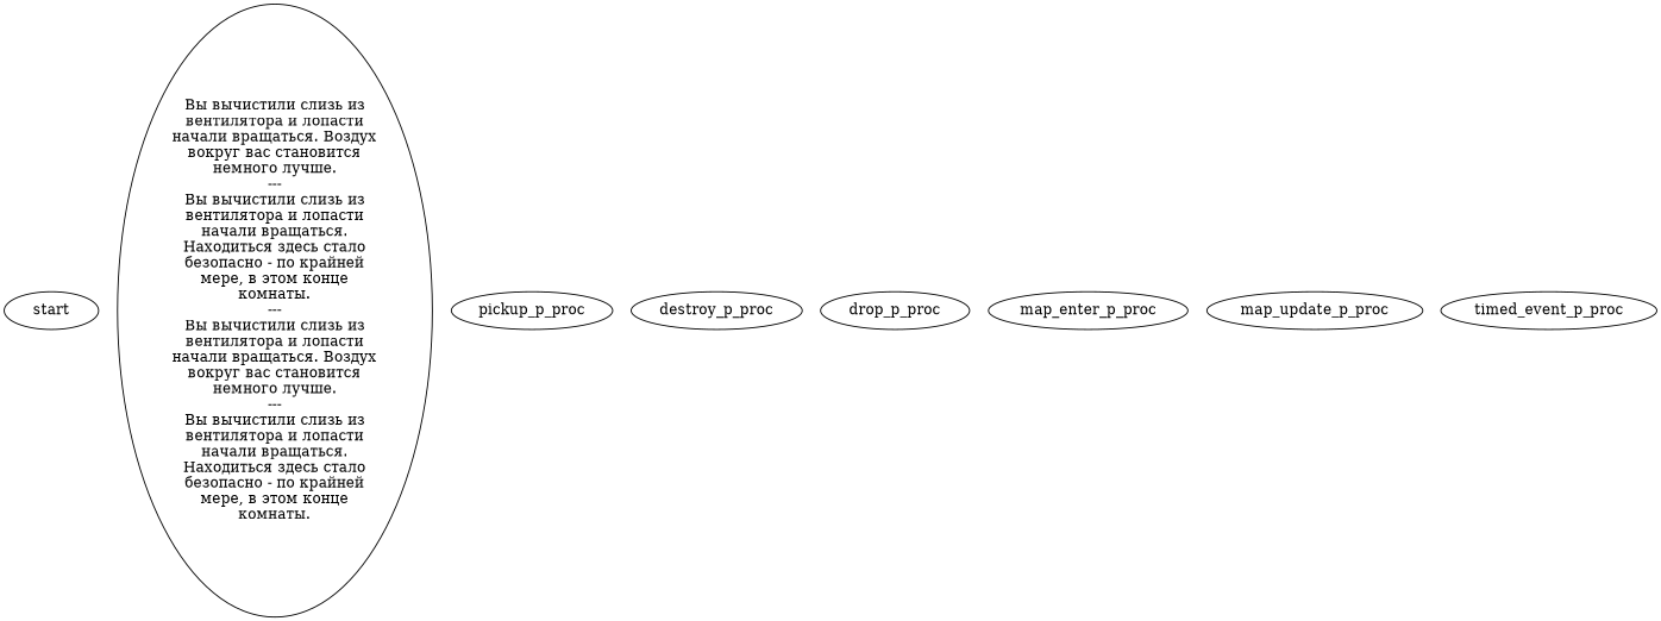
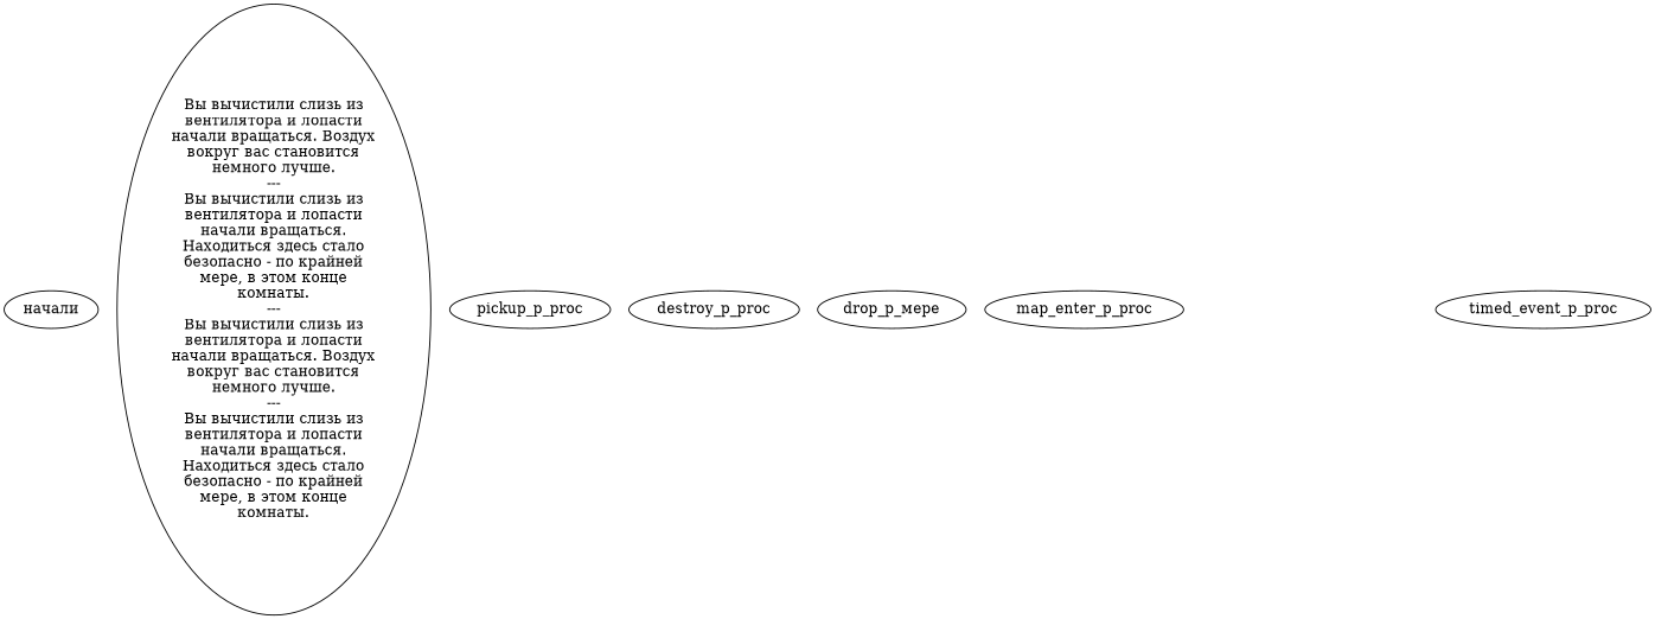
  digraph {
    node [color="#000000" fillcolor="#FFFFFF" style=filled]
-   start
+   start [label="начали"]
    n2 [label="Вы вычистили слизь из\nвентилятора и лопасти\nначали вращаться. Воздух\nвокруг вас становится\nнемного лучше.\n---\nВы вычистили слизь из\nвентилятора и лопасти\nначали вращаться.\nНаходиться здесь стало\nбезопасно - по крайней\nмере, в этом конце\nкомнаты.\n---\nВы вычистили слизь из\nвентилятора и лопасти\nначали вращаться. Воздух\nвокруг вас становится\nнемного лучше.\n---\nВы вычистили слизь из\nвентилятора и лопасти\nначали вращаться.\nНаходиться здесь стало\nбезопасно - по крайней\nмере, в этом конце\nкомнаты."]
    pickup_p_proc
    destroy_p_proc
-   drop_p_proc
+   drop_p_proc [label="drop_p_мере"]
    map_enter_p_proc
-   map_update_p_proc
    timed_event_p_proc
  }
